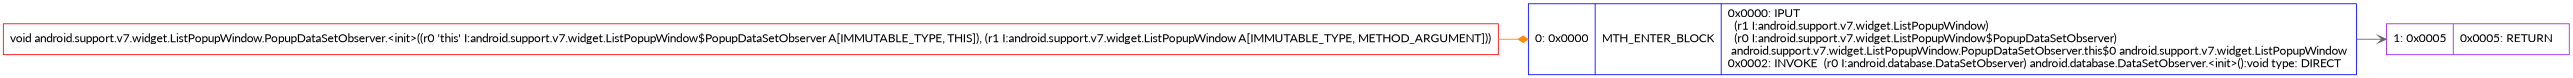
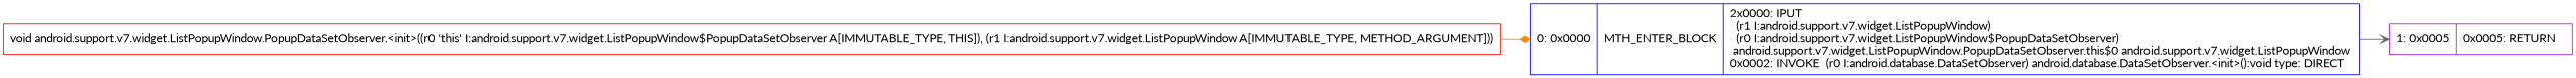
  digraph {
    rankdir=LR
    fontname=Lato
    node [shape=record fontname=Lato]
    edge [fontname=Lato]
-   n1 [label="{0\:\ 0x0000|MTH_ENTER_BLOCK\l|0x0000: IPUT  \l  (r1 I:android.support.v7.widget.ListPopupWindow)\l  (r0 I:android.support.v7.widget.ListPopupWindow$PopupDataSetObserver)\l android.support.v7.widget.ListPopupWindow.PopupDataSetObserver.this$0 android.support.v7.widget.ListPopupWindow \l0x0002: INVOKE  (r0 I:android.database.DataSetObserver) android.database.DataSetObserver.\<init\>():void type: DIRECT \l}" color=blue]
+   n1 [label="{0\:\ 0x0000|MTH_ENTER_BLOCK\l|2x0000: IPUT  \l  (r1 I:android.support.v7.widget.ListPopupWindow)\l  (r0 I:android.support.v7.widget.ListPopupWindow$PopupDataSetObserver)\l android.support.v7.widget.ListPopupWindow.PopupDataSetObserver.this$0 android.support.v7.widget.ListPopupWindow \l0x0002: INVOKE  (r0 I:android.database.DataSetObserver) android.database.DataSetObserver.\<init\>():void type: DIRECT \l}" color=blue]
    n2 [label="{1\:\ 0x0005|0x0005: RETURN   \l}" color=purple]
    n3 [label="{void android.support.v7.widget.ListPopupWindow.PopupDataSetObserver.\<init\>((r0 'this' I:android.support.v7.widget.ListPopupWindow$PopupDataSetObserver A[IMMUTABLE_TYPE, THIS]), (r1 I:android.support.v7.widget.ListPopupWindow A[IMMUTABLE_TYPE, METHOD_ARGUMENT])) }" color=red]
    n1 -> n2 [color=gray40 arrowhead=vee]
    n3 -> n1 [color=darkorange arrowhead=diamond]
  }
